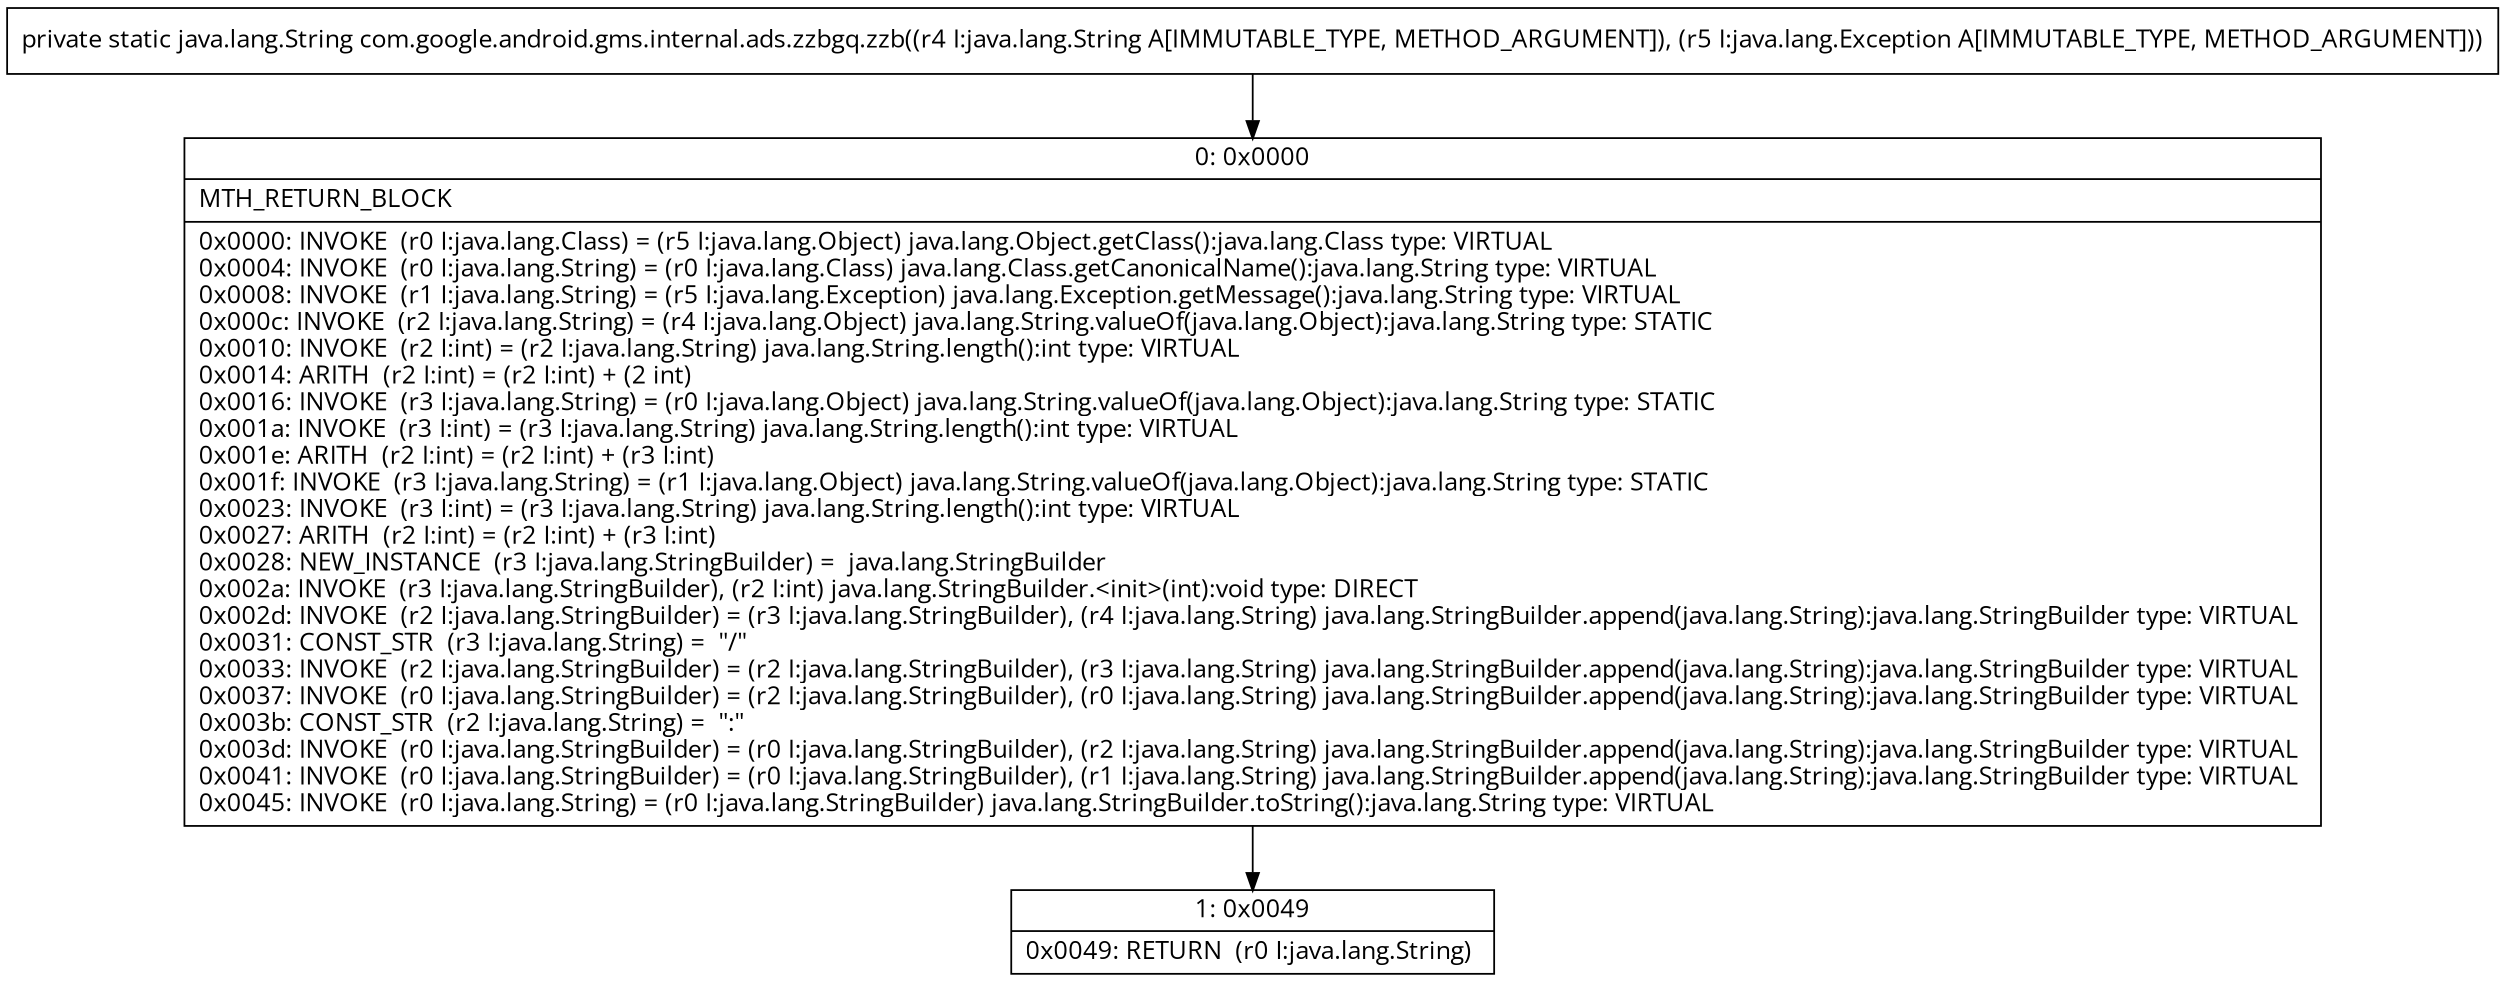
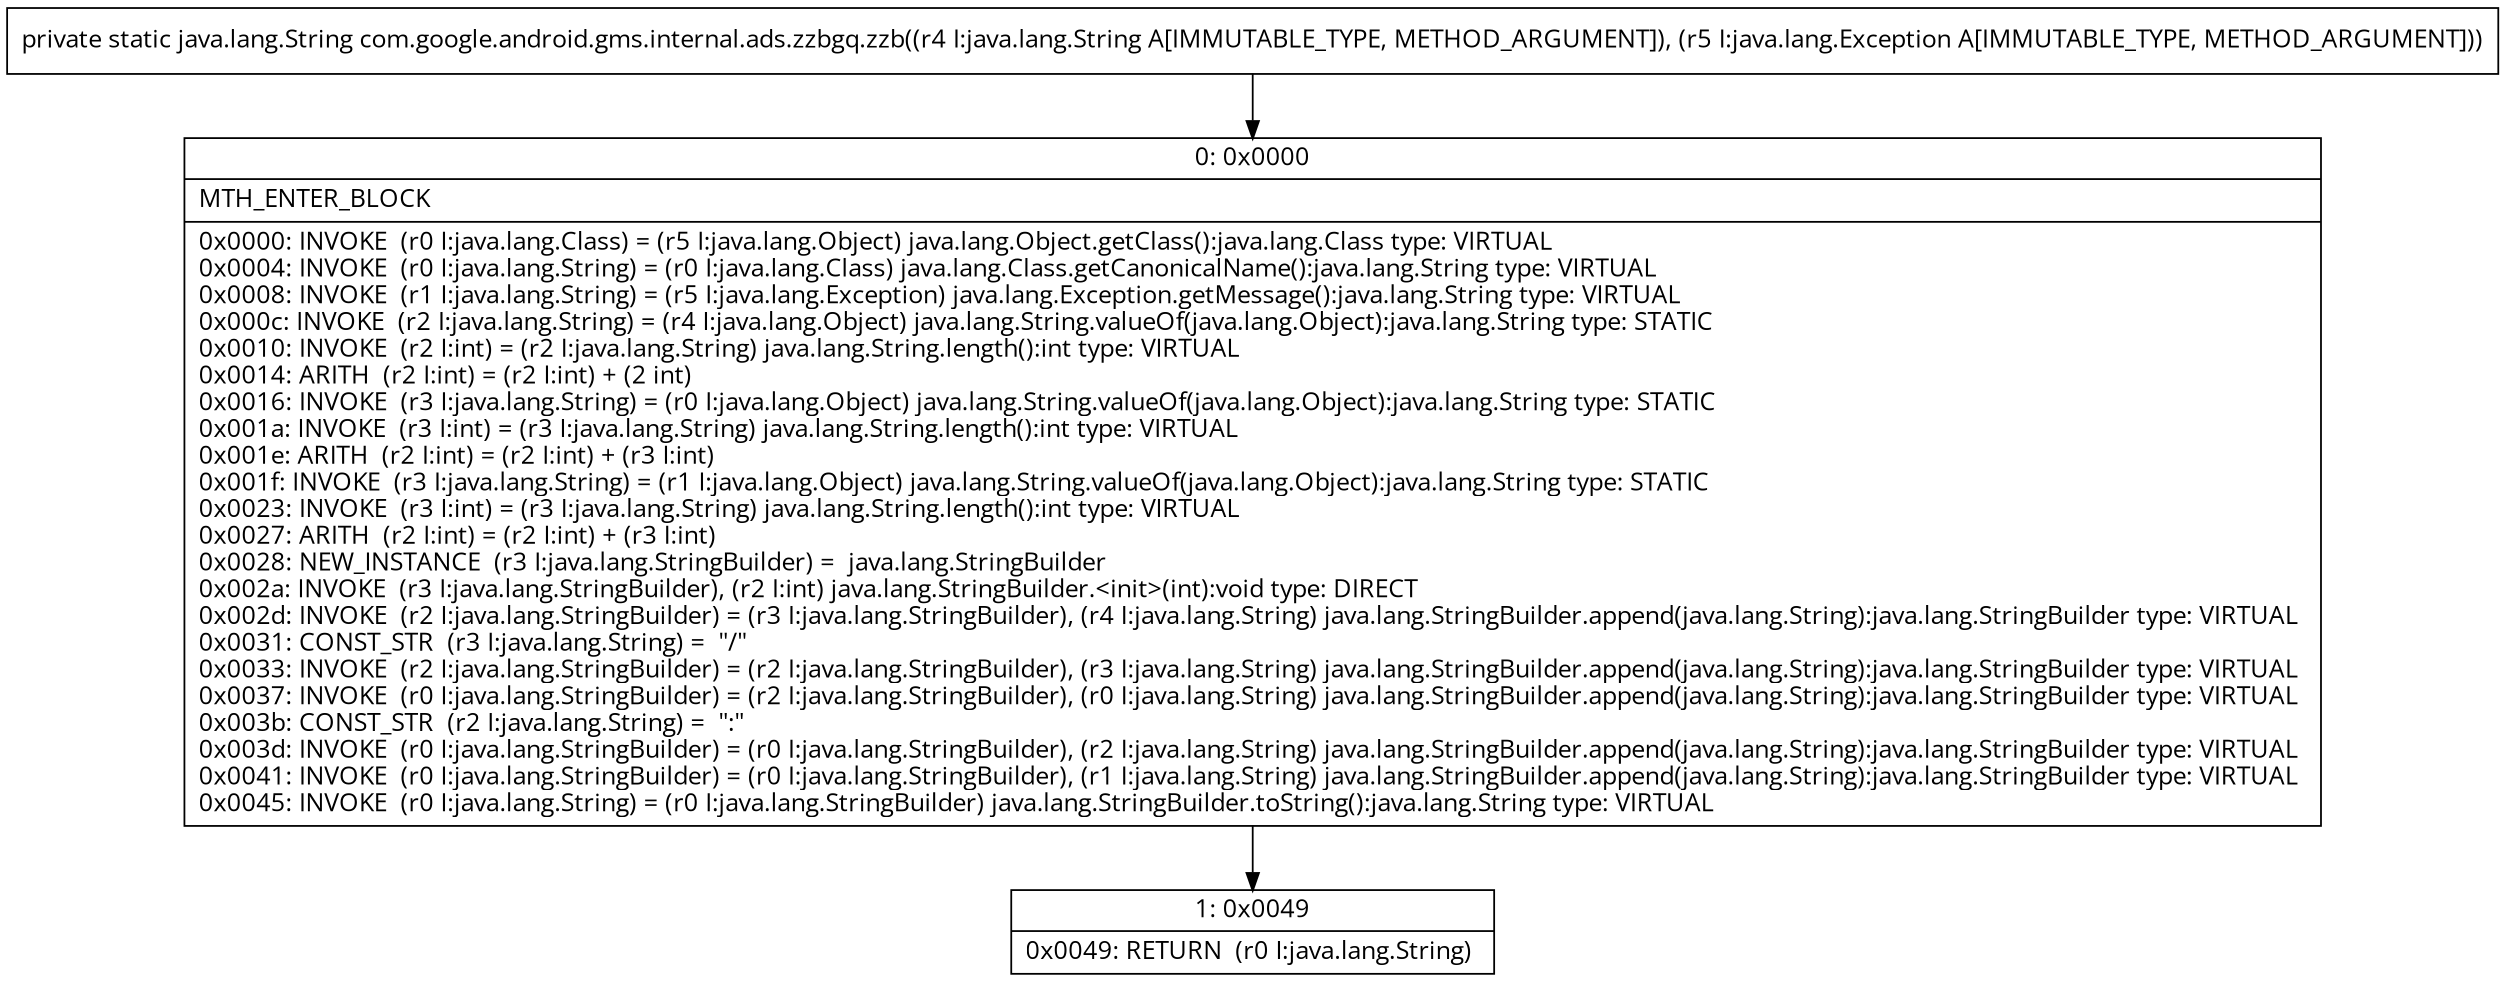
  digraph {
    fontname="Open Sans"
    node [shape=record fontname="Open Sans"]
    edge [fontname="Open Sans"]
-   n1 [label="{0\:\ 0x0000|MTH_RETURN_BLOCK\l|0x0000: INVOKE  (r0 I:java.lang.Class) = (r5 I:java.lang.Object) java.lang.Object.getClass():java.lang.Class type: VIRTUAL \l0x0004: INVOKE  (r0 I:java.lang.String) = (r0 I:java.lang.Class) java.lang.Class.getCanonicalName():java.lang.String type: VIRTUAL \l0x0008: INVOKE  (r1 I:java.lang.String) = (r5 I:java.lang.Exception) java.lang.Exception.getMessage():java.lang.String type: VIRTUAL \l0x000c: INVOKE  (r2 I:java.lang.String) = (r4 I:java.lang.Object) java.lang.String.valueOf(java.lang.Object):java.lang.String type: STATIC \l0x0010: INVOKE  (r2 I:int) = (r2 I:java.lang.String) java.lang.String.length():int type: VIRTUAL \l0x0014: ARITH  (r2 I:int) = (r2 I:int) + (2 int) \l0x0016: INVOKE  (r3 I:java.lang.String) = (r0 I:java.lang.Object) java.lang.String.valueOf(java.lang.Object):java.lang.String type: STATIC \l0x001a: INVOKE  (r3 I:int) = (r3 I:java.lang.String) java.lang.String.length():int type: VIRTUAL \l0x001e: ARITH  (r2 I:int) = (r2 I:int) + (r3 I:int) \l0x001f: INVOKE  (r3 I:java.lang.String) = (r1 I:java.lang.Object) java.lang.String.valueOf(java.lang.Object):java.lang.String type: STATIC \l0x0023: INVOKE  (r3 I:int) = (r3 I:java.lang.String) java.lang.String.length():int type: VIRTUAL \l0x0027: ARITH  (r2 I:int) = (r2 I:int) + (r3 I:int) \l0x0028: NEW_INSTANCE  (r3 I:java.lang.StringBuilder) =  java.lang.StringBuilder \l0x002a: INVOKE  (r3 I:java.lang.StringBuilder), (r2 I:int) java.lang.StringBuilder.\<init\>(int):void type: DIRECT \l0x002d: INVOKE  (r2 I:java.lang.StringBuilder) = (r3 I:java.lang.StringBuilder), (r4 I:java.lang.String) java.lang.StringBuilder.append(java.lang.String):java.lang.StringBuilder type: VIRTUAL \l0x0031: CONST_STR  (r3 I:java.lang.String) =  \"\/\" \l0x0033: INVOKE  (r2 I:java.lang.StringBuilder) = (r2 I:java.lang.StringBuilder), (r3 I:java.lang.String) java.lang.StringBuilder.append(java.lang.String):java.lang.StringBuilder type: VIRTUAL \l0x0037: INVOKE  (r0 I:java.lang.StringBuilder) = (r2 I:java.lang.StringBuilder), (r0 I:java.lang.String) java.lang.StringBuilder.append(java.lang.String):java.lang.StringBuilder type: VIRTUAL \l0x003b: CONST_STR  (r2 I:java.lang.String) =  \":\" \l0x003d: INVOKE  (r0 I:java.lang.StringBuilder) = (r0 I:java.lang.StringBuilder), (r2 I:java.lang.String) java.lang.StringBuilder.append(java.lang.String):java.lang.StringBuilder type: VIRTUAL \l0x0041: INVOKE  (r0 I:java.lang.StringBuilder) = (r0 I:java.lang.StringBuilder), (r1 I:java.lang.String) java.lang.StringBuilder.append(java.lang.String):java.lang.StringBuilder type: VIRTUAL \l0x0045: INVOKE  (r0 I:java.lang.String) = (r0 I:java.lang.StringBuilder) java.lang.StringBuilder.toString():java.lang.String type: VIRTUAL \l}"]
+   n1 [label="{0\:\ 0x0000|MTH_ENTER_BLOCK\l|0x0000: INVOKE  (r0 I:java.lang.Class) = (r5 I:java.lang.Object) java.lang.Object.getClass():java.lang.Class type: VIRTUAL \l0x0004: INVOKE  (r0 I:java.lang.String) = (r0 I:java.lang.Class) java.lang.Class.getCanonicalName():java.lang.String type: VIRTUAL \l0x0008: INVOKE  (r1 I:java.lang.String) = (r5 I:java.lang.Exception) java.lang.Exception.getMessage():java.lang.String type: VIRTUAL \l0x000c: INVOKE  (r2 I:java.lang.String) = (r4 I:java.lang.Object) java.lang.String.valueOf(java.lang.Object):java.lang.String type: STATIC \l0x0010: INVOKE  (r2 I:int) = (r2 I:java.lang.String) java.lang.String.length():int type: VIRTUAL \l0x0014: ARITH  (r2 I:int) = (r2 I:int) + (2 int) \l0x0016: INVOKE  (r3 I:java.lang.String) = (r0 I:java.lang.Object) java.lang.String.valueOf(java.lang.Object):java.lang.String type: STATIC \l0x001a: INVOKE  (r3 I:int) = (r3 I:java.lang.String) java.lang.String.length():int type: VIRTUAL \l0x001e: ARITH  (r2 I:int) = (r2 I:int) + (r3 I:int) \l0x001f: INVOKE  (r3 I:java.lang.String) = (r1 I:java.lang.Object) java.lang.String.valueOf(java.lang.Object):java.lang.String type: STATIC \l0x0023: INVOKE  (r3 I:int) = (r3 I:java.lang.String) java.lang.String.length():int type: VIRTUAL \l0x0027: ARITH  (r2 I:int) = (r2 I:int) + (r3 I:int) \l0x0028: NEW_INSTANCE  (r3 I:java.lang.StringBuilder) =  java.lang.StringBuilder \l0x002a: INVOKE  (r3 I:java.lang.StringBuilder), (r2 I:int) java.lang.StringBuilder.\<init\>(int):void type: DIRECT \l0x002d: INVOKE  (r2 I:java.lang.StringBuilder) = (r3 I:java.lang.StringBuilder), (r4 I:java.lang.String) java.lang.StringBuilder.append(java.lang.String):java.lang.StringBuilder type: VIRTUAL \l0x0031: CONST_STR  (r3 I:java.lang.String) =  \"\/\" \l0x0033: INVOKE  (r2 I:java.lang.StringBuilder) = (r2 I:java.lang.StringBuilder), (r3 I:java.lang.String) java.lang.StringBuilder.append(java.lang.String):java.lang.StringBuilder type: VIRTUAL \l0x0037: INVOKE  (r0 I:java.lang.StringBuilder) = (r2 I:java.lang.StringBuilder), (r0 I:java.lang.String) java.lang.StringBuilder.append(java.lang.String):java.lang.StringBuilder type: VIRTUAL \l0x003b: CONST_STR  (r2 I:java.lang.String) =  \":\" \l0x003d: INVOKE  (r0 I:java.lang.StringBuilder) = (r0 I:java.lang.StringBuilder), (r2 I:java.lang.String) java.lang.StringBuilder.append(java.lang.String):java.lang.StringBuilder type: VIRTUAL \l0x0041: INVOKE  (r0 I:java.lang.StringBuilder) = (r0 I:java.lang.StringBuilder), (r1 I:java.lang.String) java.lang.StringBuilder.append(java.lang.String):java.lang.StringBuilder type: VIRTUAL \l0x0045: INVOKE  (r0 I:java.lang.String) = (r0 I:java.lang.StringBuilder) java.lang.StringBuilder.toString():java.lang.String type: VIRTUAL \l}"]
    n2 [label="{1\:\ 0x0049|0x0049: RETURN  (r0 I:java.lang.String) \l}"]
    n3 [label="{private static java.lang.String com.google.android.gms.internal.ads.zzbgq.zzb((r4 I:java.lang.String A[IMMUTABLE_TYPE, METHOD_ARGUMENT]), (r5 I:java.lang.Exception A[IMMUTABLE_TYPE, METHOD_ARGUMENT])) }"]
    n1 -> n2
    n3 -> n1
  }
